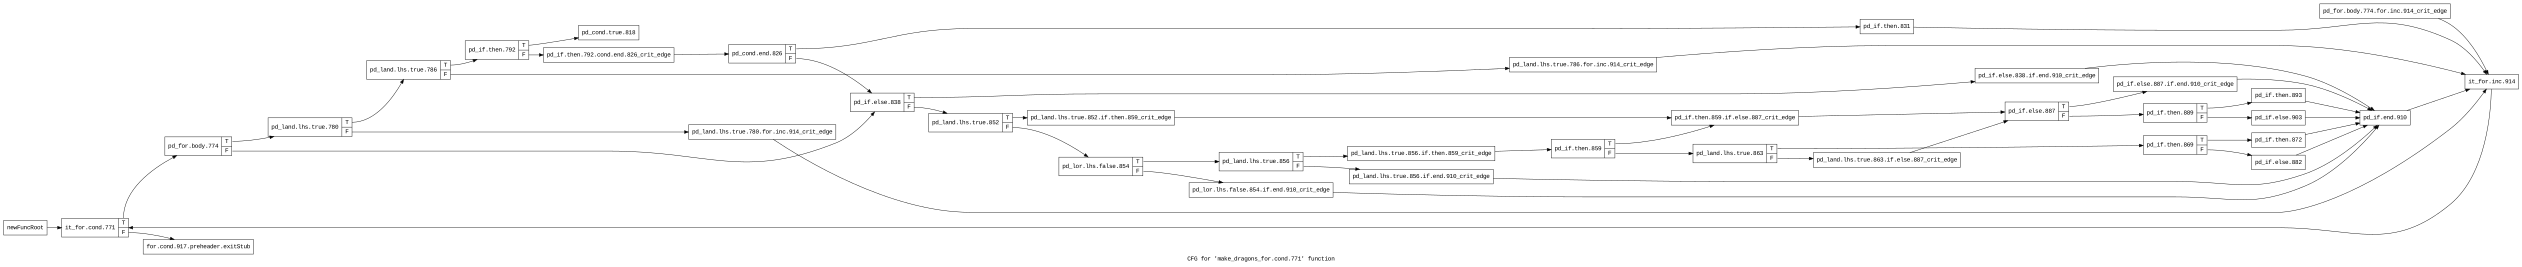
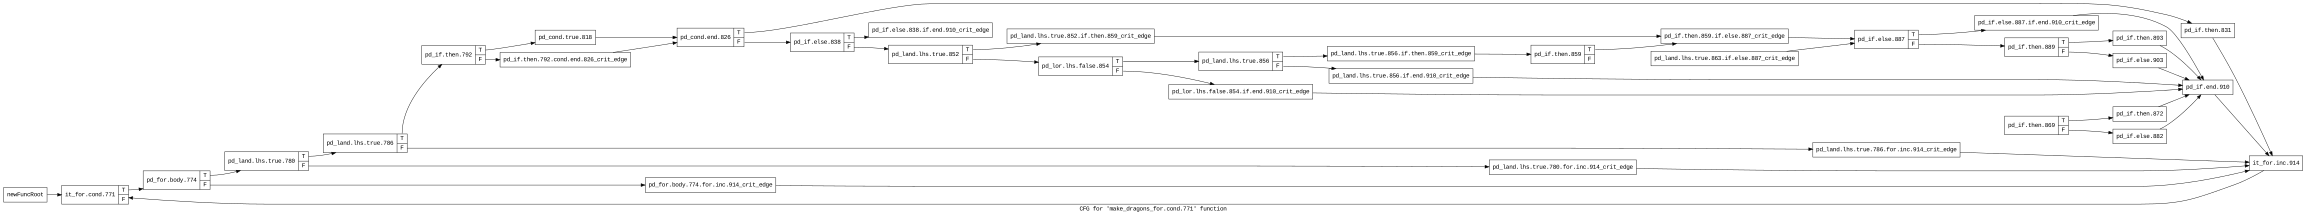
  digraph {
    fontname="Liberation Mono"
    label="CFG for 'make_dragons_for.cond.771' function"
    rankdir=LR
    node [fontname="Liberation Mono" shape=record]
    edge [fontname="Liberation Mono"]
    n1 [label="{newFuncRoot}"]
    n2 [label="{it_for.cond.771|{<s0>T|<s1>F}}"]
-   n3 [label="{for.cond.917.preheader.exitStub}"]
    n4 [label="{pd_for.body.774|{<s0>T|<s1>F}}"]
    n5 [label="{pd_land.lhs.true.780|{<s0>T|<s1>F}}"]
    n6 [label="{pd_for.body.774.for.inc.914_crit_edge}"]
    n7 [label="{pd_land.lhs.true.786|{<s0>T|<s1>F}}"]
    n8 [label="{pd_land.lhs.true.780.for.inc.914_crit_edge}"]
    n9 [label="{it_for.inc.914}"]
    n10 [label="{pd_if.then.792|{<s0>T|<s1>F}}"]
    n11 [label="{pd_land.lhs.true.786.for.inc.914_crit_edge}"]
    n12 [label="{pd_cond.true.818}"]
    n13 [label="{pd_if.then.792.cond.end.826_crit_edge}"]
    n14 [label="{pd_cond.end.826|{<s0>T|<s1>F}}"]
    n15 [label="{pd_if.then.831}"]
    n16 [label="{pd_if.else.838|{<s0>T|<s1>F}}"]
    n17 [label="{pd_if.else.838.if.end.910_crit_edge}"]
    n18 [label="{pd_land.lhs.true.852|{<s0>T|<s1>F}}"]
    n19 [label="{pd_if.end.910}"]
    n20 [label="{pd_land.lhs.true.852.if.then.859_crit_edge}"]
    n21 [label="{pd_lor.lhs.false.854|{<s0>T|<s1>F}}"]
    n22 [label="{pd_if.then.859.if.else.887_crit_edge}"]
    n23 [label="{pd_land.lhs.true.856|{<s0>T|<s1>F}}"]
    n24 [label="{pd_lor.lhs.false.854.if.end.910_crit_edge}"]
    n25 [label="{pd_if.then.859|{<s0>T|<s1>F}}"]
-   n26 [label="{pd_land.lhs.true.863|{<s0>T|<s1>F}}"]
    n27 [label="{pd_land.lhs.true.856.if.then.859_crit_edge}"]
    n28 [label="{pd_land.lhs.true.856.if.end.910_crit_edge}"]
    n29 [label="{pd_if.else.887|{<s0>T|<s1>F}}"]
    n30 [label="{pd_if.then.869|{<s0>T|<s1>F}}"]
    n31 [label="{pd_land.lhs.true.863.if.else.887_crit_edge}"]
    n32 [label="{pd_if.else.887.if.end.910_crit_edge}"]
    n33 [label="{pd_if.then.889|{<s0>T|<s1>F}}"]
    n34 [label="{pd_if.then.872}"]
    n35 [label="{pd_if.else.882}"]
    n36 [label="{pd_if.then.893}"]
    n37 [label="{pd_if.else.903}"]
    n1 -> n2
-   n2 -> n3 [tailport=s1]
    n2 -> n4 [tailport=s0]
    n4 -> n5 [tailport=s0]
-   n4 -> n16 [tailport=s1]
+   n4 -> n6 [tailport=s1]
    n5 -> n7 [tailport=s0]
    n5 -> n8 [tailport=s1]
    n6 -> n9
    n7 -> n10 [tailport=s0]
    n7 -> n11 [tailport=s1]
    n8 -> n9
    n9 -> n2
    n10 -> n12 [tailport=s0]
    n10 -> n13 [tailport=s1]
    n11 -> n9
+   n12 -> n14
    n13 -> n14
    n14 -> n15 [tailport=s0]
    n14 -> n16 [tailport=s1]
    n15 -> n9
    n16 -> n17 [tailport=s0]
    n16 -> n18 [tailport=s1]
-   n17 -> n19
    n18 -> n20 [tailport=s0]
    n18 -> n21 [tailport=s1]
    n19 -> n9
    n20 -> n22
    n21 -> n23 [tailport=s0]
    n21 -> n24 [tailport=s1]
    n22 -> n29
    n23 -> n27 [tailport=s0]
    n23 -> n28 [tailport=s1]
    n24 -> n19
    n25 -> n22 [tailport=s0]
-   n25 -> n26 [tailport=s1]
-   n26 -> n30 [tailport=s0]
-   n26 -> n31 [tailport=s1]
    n27 -> n25
    n28 -> n19
    n29 -> n32 [tailport=s0]
    n29 -> n33 [tailport=s1]
    n30 -> n34 [tailport=s0]
    n30 -> n35 [tailport=s1]
    n31 -> n29
    n32 -> n19
    n33 -> n36 [tailport=s0]
    n33 -> n37 [tailport=s1]
    n34 -> n19
    n35 -> n19
    n36 -> n19
    n37 -> n19
  }
